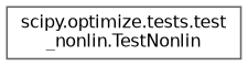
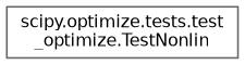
  digraph {
    rankdir=TB
    fontname="DejaVu Sans"
-   n1 [color=grey40 fillcolor=white fontname="DejaVu Sans" fontsize=10 height=0.2 label="scipy.optimize.tests.test\l_nonlin.TestNonlin" shape=box style=filled width=0.4]
+   n1 [color=grey40 fillcolor=white fontname="DejaVu Sans" fontsize=10 height=0.2 label="scipy.optimize.tests.test\l_optimize.TestNonlin" shape=box style=filled width=0.4]
  }
